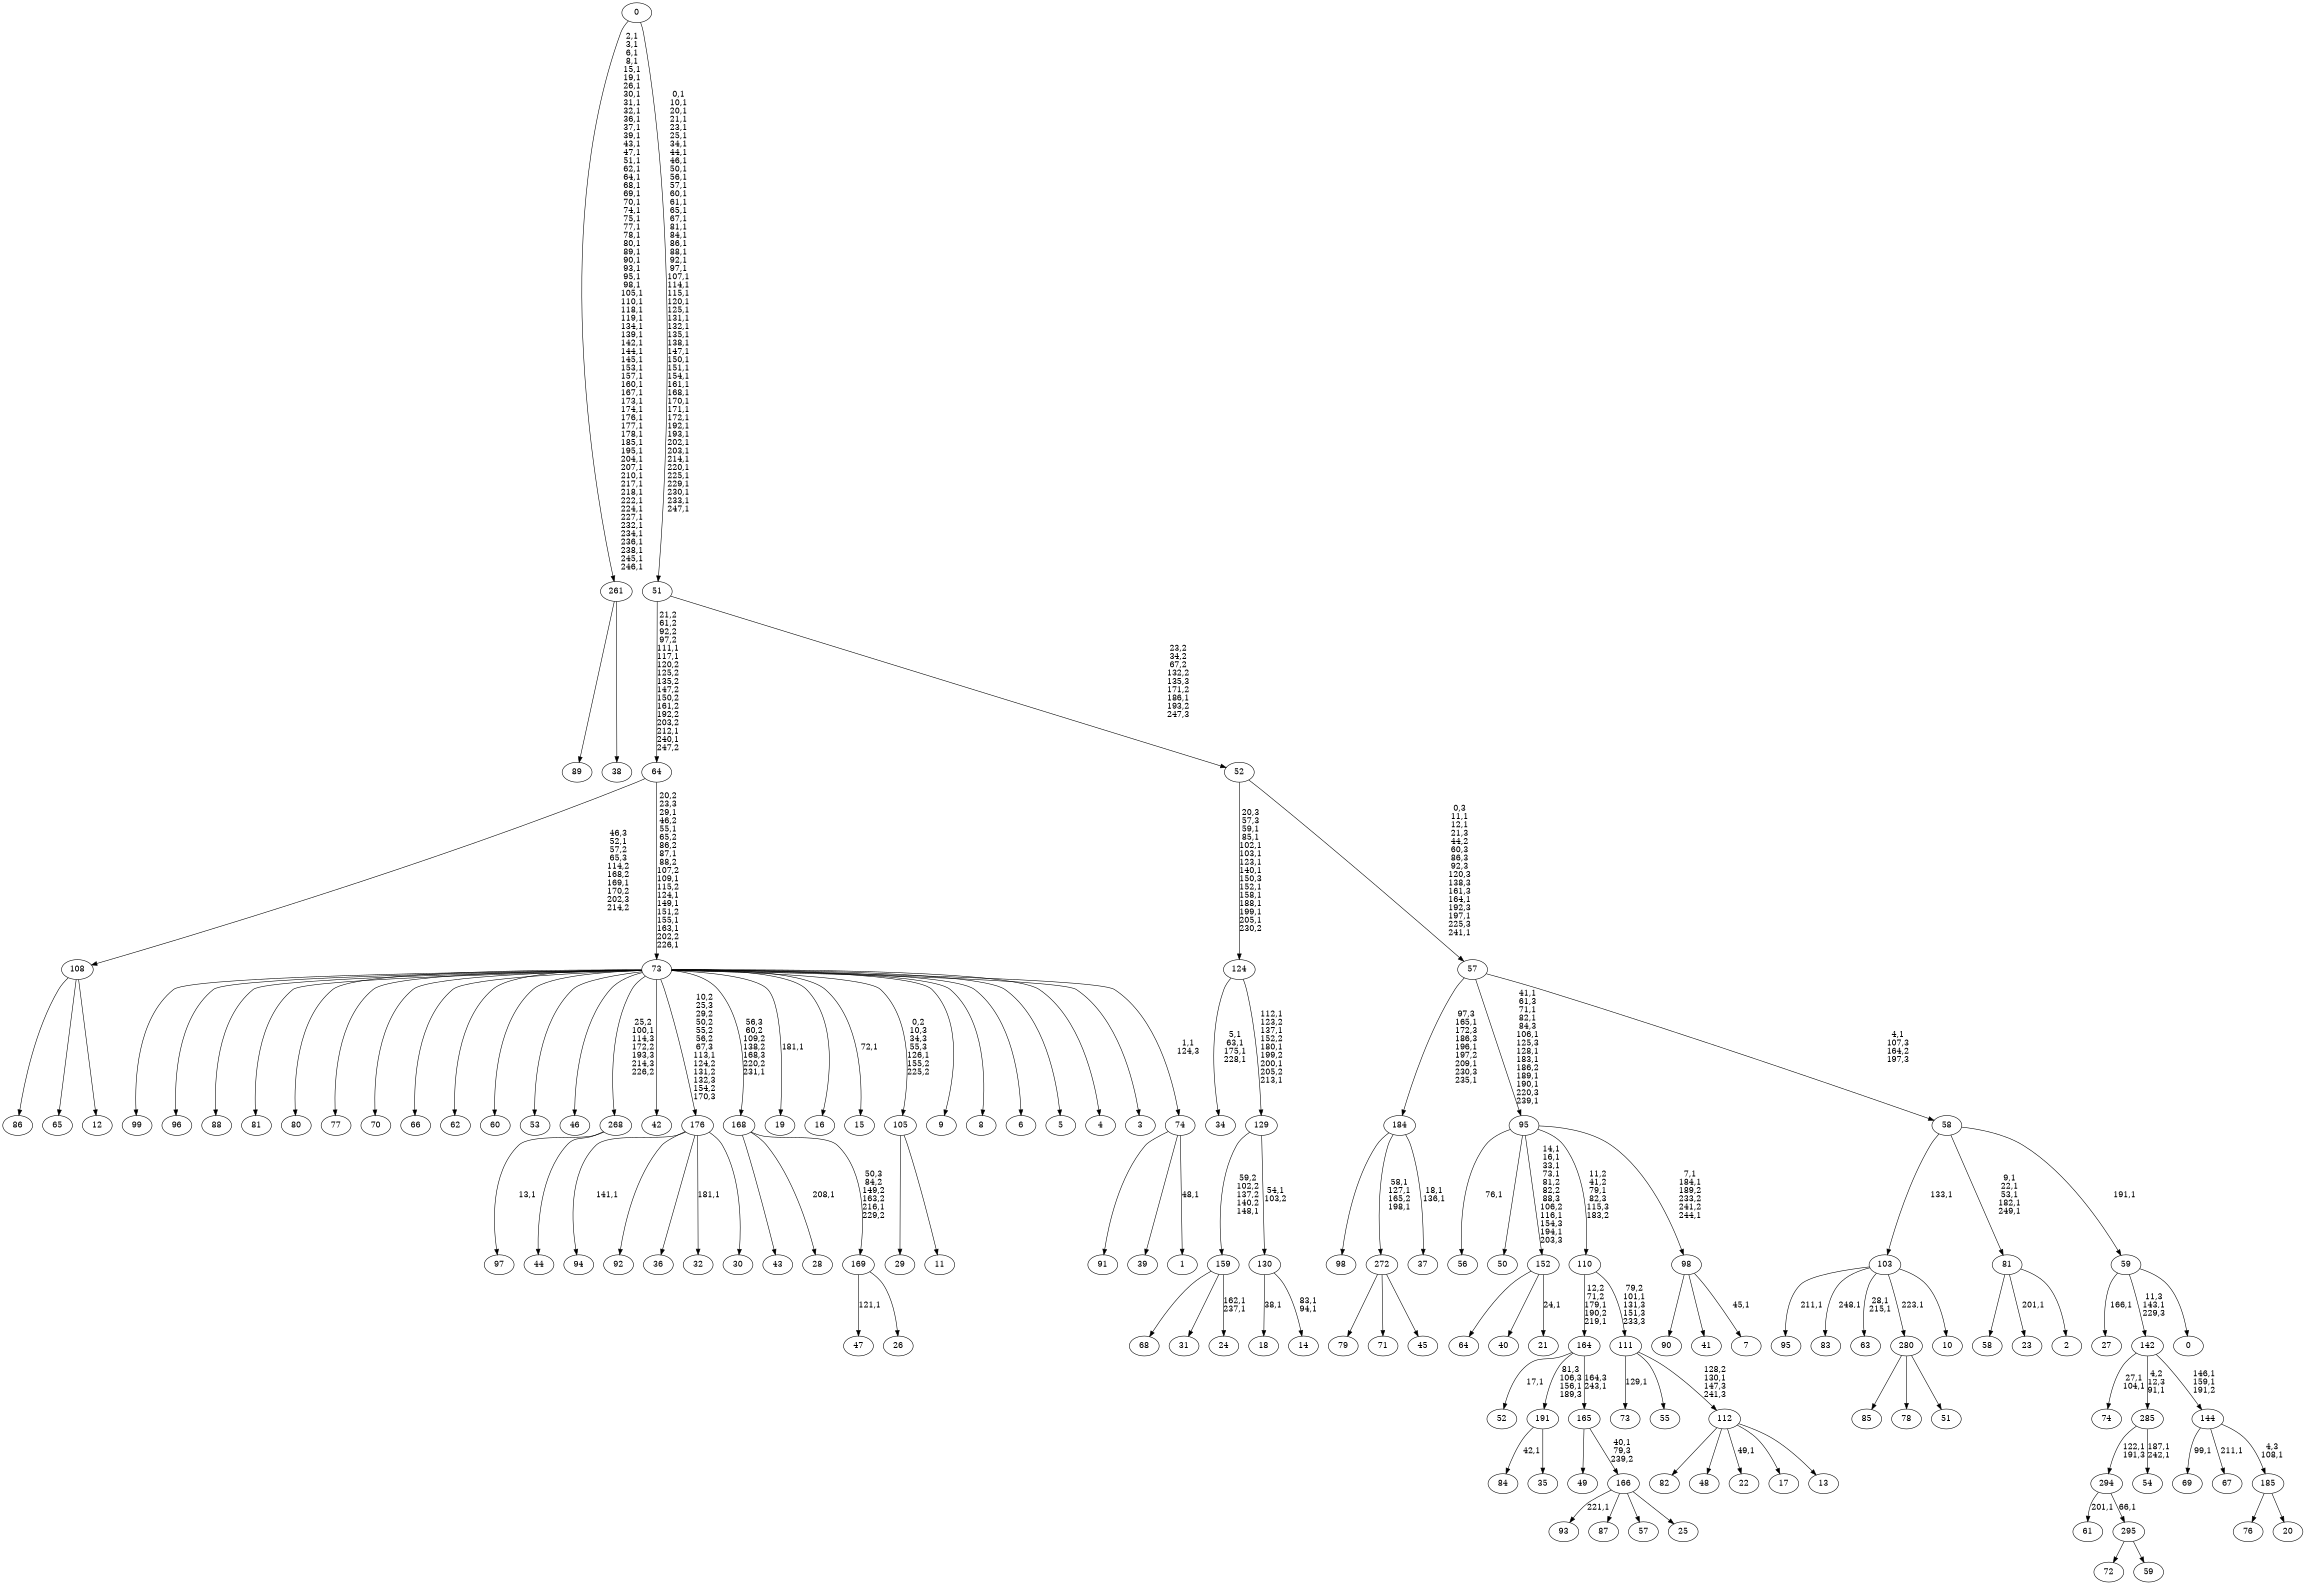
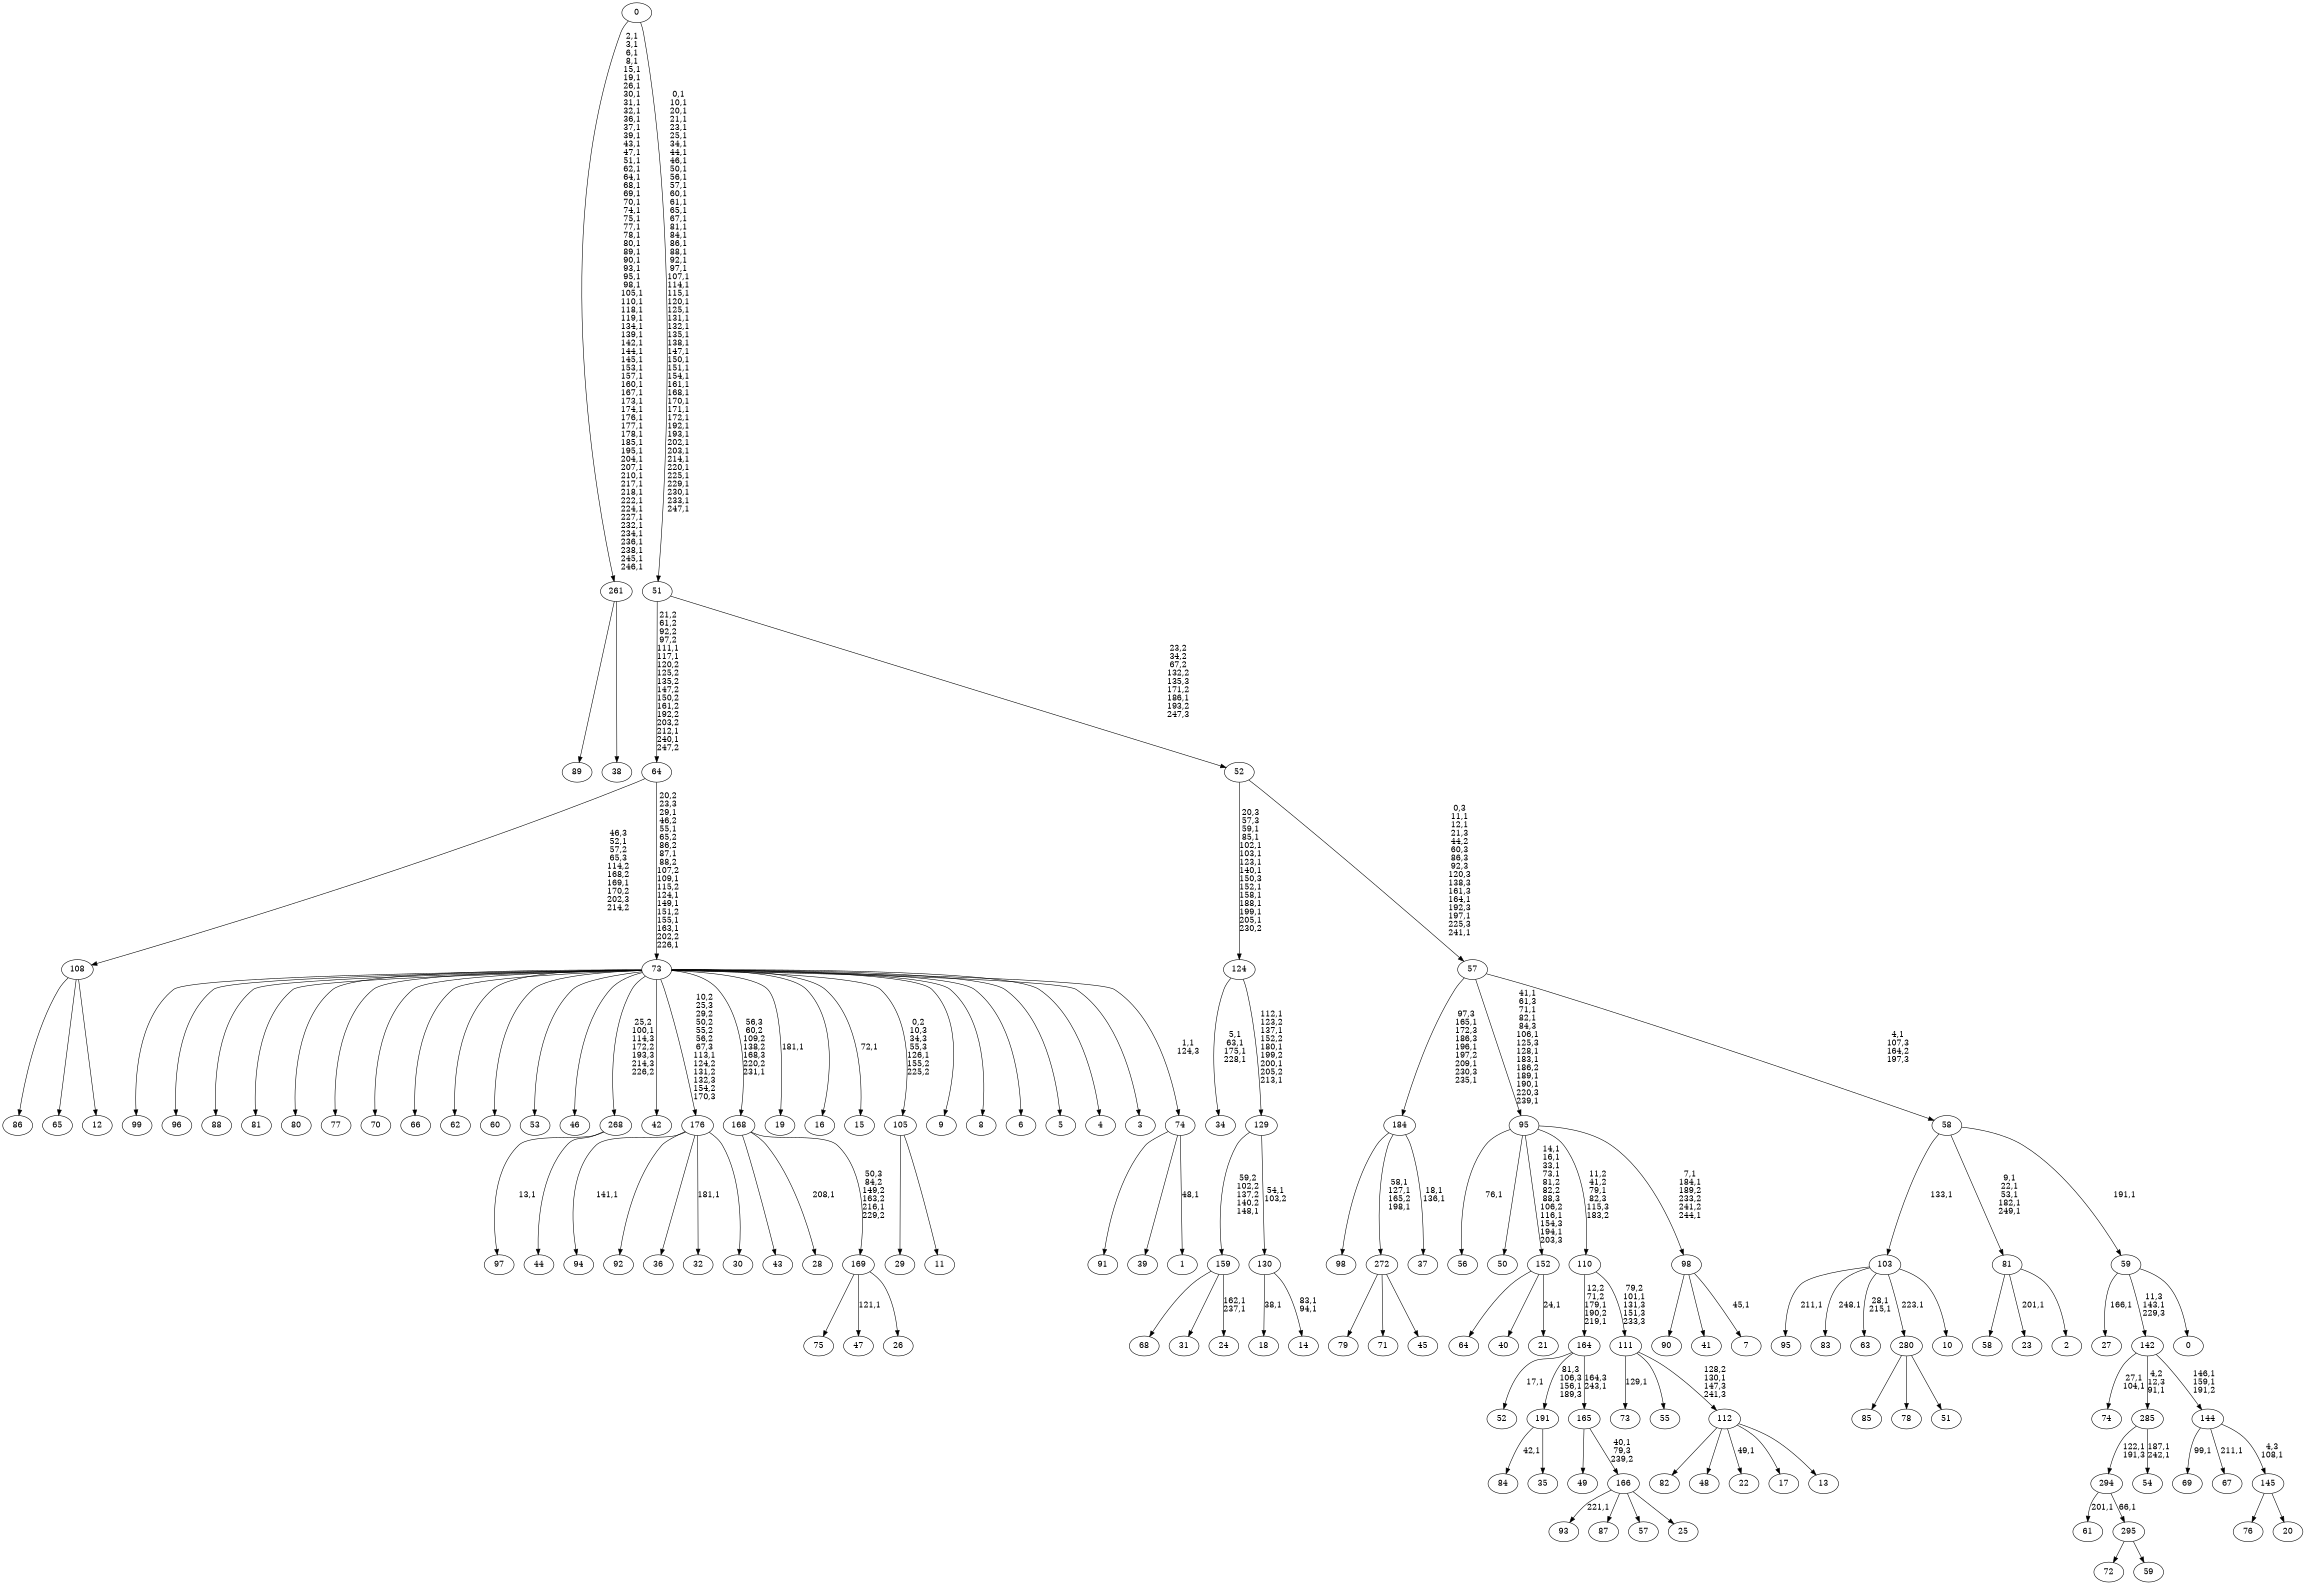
  digraph {
    n1 [label=99]
    n2 [label=98]
    n3 [label=97]
    n4 [label=96]
    n5 [label=95]
    n6 [label=94]
    n7 [label=93]
    n8 [label=92]
    n9 [label=91]
    n10 [label=90]
    n11 [label=89]
    n12 [label=88]
    n13 [label=87]
    n14 [label=86]
    n15 [label=85]
    n16 [label=84]
    n17 [label=83]
    n18 [label=82]
    n19 [label=81]
    n20 [label=80]
    n21 [label=79]
    n22 [label=78]
    n23 [label=77]
    n24 [label=76]
+   n25 [label=75]
    n26 [label=74]
    n27 [label=73]
    n28 [label=72]
    n29 [label=71]
    n30 [label=70]
    n31 [label=69]
    n32 [label=68]
    n33 [label=67]
    n34 [label=66]
    n35 [label=65]
    n36 [label=64]
    n37 [label=63]
    n38 [label=62]
    n39 [label=61]
    n40 [label=60]
    n41 [label=59]
    295
    294
    n44 [label=58]
    n45 [label=57]
    n46 [label=56]
    n47 [label=55]
    n48 [label=54]
    285
    n50 [label=53]
    n51 [label=52]
    n52 [label=51]
    280
    n54 [label=50]
    n55 [label=49]
    n56 [label=48]
    n57 [label=47]
    n58 [label=46]
    n59 [label=45]
    272
    n61 [label=44]
    268
    n63 [label=43]
    n64 [label=42]
    n65 [label=41]
    n66 [label=40]
    n67 [label=39]
    n68 [label=38]
    261
    n70 [label=37]
    n71 [label=36]
    n72 [label=35]
    191
    n74 [label=34]
    184
    n76 [label=32]
    n77 [label=31]
    n78 [label=30]
    176
    n80 [label=29]
    n81 [label=28]
    n82 [label=27]
    n83 [label=26]
    169
    168
    n86 [label=25]
    166
    165
    164
    n90 [label=24]
    159
    n92 [label=23]
    n93 [label=22]
    n94 [label=21]
    152
    n96 [label=20]
-   145 [label=185]
+   145
    144
    142
    n100 [label=19]
    n101 [label=18]
    n102 [label=17]
    n103 [label=16]
    n104 [label=15]
    n105 [label=14]
    130
    129
    124
    n109 [label=13]
    112
    111
    110
    n113 [label=12]
    108
    n115 [label=11]
    105
    n117 [label=10]
    103
    n119 [label=9]
    n120 [label=8]
    n121 [label=7]
    98
    95
    n124 [label=6]
    n125 [label=5]
    n126 [label=4]
    n127 [label=3]
    n128 [label=2]
    81
    n130 [label=1]
    74
    73
    64
    n134 [label=0]
    59
    58
    57
    52
    51
    0
    295 -> n28
    295 -> n41
    294 -> n39 [label="201,1"]
    294 -> 295 [label="66,1"]
    285 -> 294 [label="122,1\n191,3"]
    285 -> n48 [label="187,1\n242,1"]
    280 -> n15
    280 -> n22
    280 -> n52
    272 -> n21
    272 -> n29
    272 -> n59
    268 -> n3 [label="13,1"]
    268 -> n61
    261 -> n11
    261 -> n68
    191 -> n16 [label="42,1"]
    191 -> n72
    184 -> n2
    184 -> 272 [label="58,1\n127,1\n165,2\n198,1"]
    184 -> n70 [label="18,1\n136,1"]
    176 -> n6 [label="141,1"]
    176 -> n8
    176 -> n71
    176 -> n76 [label="181,1"]
    176 -> n78
+   169 -> n25
    169 -> n57 [label="121,1"]
    169 -> n83
    168 -> n63
    168 -> n81 [label="208,1"]
    168 -> 169 [label="50,3\n84,2\n149,2\n163,2\n216,1\n229,2"]
    166 -> n7 [label="221,1"]
    166 -> n13
    166 -> n45
    166 -> n86
    165 -> n55
    165 -> 166 [label="40,1\n79,3\n239,2"]
    164 -> n51 [label="17,1"]
    164 -> 191 [label="81,3\n106,3\n156,1\n189,3"]
    164 -> 165 [label="164,3\n243,1"]
    159 -> n32
    159 -> n77
    159 -> n90 [label="162,1\n237,1"]
    152 -> n36
    152 -> n66
    152 -> n94 [label="24,1"]
    145 -> n24
    145 -> n96
    144 -> n31 [label="99,1"]
    144 -> n33 [label="211,1"]
    144 -> 145 [label="4,3\n108,1"]
    142 -> n26 [label="27,1\n104,1"]
    142 -> 285 [label="4,2\n12,3\n91,1"]
    142 -> 144 [label="146,1\n159,1\n191,2"]
    130 -> n101 [label="38,1"]
    130 -> n105 [label="83,1\n94,1"]
    129 -> 159 [label="59,2\n102,2\n137,2\n140,2\n148,1"]
    129 -> 130 [label="54,1\n103,2"]
    124 -> n74 [label="5,1\n63,1\n175,1\n228,1"]
    124 -> 129 [label="112,1\n123,2\n137,1\n152,2\n180,1\n199,2\n200,1\n205,2\n213,1"]
    112 -> n18
    112 -> n56
    112 -> n93 [label="49,1"]
    112 -> n102
    112 -> n109
    111 -> n27 [label="129,1"]
    111 -> n47
    111 -> 112 [label="128,2\n130,1\n147,3\n241,3"]
    110 -> 164 [label="12,2\n71,2\n179,1\n190,2\n219,1"]
    110 -> 111 [label="79,2\n101,1\n131,3\n151,3\n233,3"]
    108 -> n14
    108 -> n35
    108 -> n113
    105 -> n80
    105 -> n115
    103 -> n5 [label="211,1"]
    103 -> n17 [label="248,1"]
    103 -> n37 [label="28,1\n215,1"]
    103 -> 280 [label="223,1"]
    103 -> n117
    98 -> n10
    98 -> n65
    98 -> n121 [label="45,1"]
    95 -> n46 [label="76,1"]
    95 -> n54
    95 -> 152 [label="14,1\n16,1\n33,1\n73,1\n81,2\n82,2\n88,3\n106,2\n116,1\n154,3\n194,1\n203,3"]
    95 -> 110 [label="11,2\n41,2\n79,1\n82,3\n115,3\n183,2"]
    95 -> 98 [label="7,1\n184,1\n189,2\n233,2\n241,2\n244,1"]
    81 -> n44
    81 -> n92 [label="201,1"]
    81 -> n128
    74 -> n9
    74 -> n67
    74 -> n130 [label="48,1"]
    73 -> n1
    73 -> n4
    73 -> n12
    73 -> n19
    73 -> n20
    73 -> n23
    73 -> n30
    73 -> n34
    73 -> n38
    73 -> n40
    73 -> n50
    73 -> n58
    73 -> 268 [label="25,2\n100,1\n114,3\n172,2\n193,3\n214,3\n226,2"]
    73 -> n64
    73 -> 176 [label="10,2\n25,3\n29,2\n50,2\n55,2\n56,2\n67,3\n113,1\n124,2\n131,2\n132,3\n154,2\n170,3"]
    73 -> 168 [label="56,3\n60,2\n109,2\n138,2\n168,3\n220,2\n231,1"]
    73 -> n100 [label="181,1"]
    73 -> n103
    73 -> n104 [label="72,1"]
    73 -> 105 [label="0,2\n10,3\n34,3\n55,3\n126,1\n155,2\n225,2"]
    73 -> n119
    73 -> n120
    73 -> n124
    73 -> n125
    73 -> n126
    73 -> n127
    73 -> 74 [label="1,1\n124,3"]
    64 -> 108 [label="46,3\n52,1\n57,2\n65,3\n114,2\n168,2\n169,1\n170,2\n202,3\n214,2"]
    64 -> 73 [label="20,2\n23,3\n29,1\n46,2\n55,1\n65,2\n86,2\n87,1\n88,2\n107,2\n109,1\n115,2\n124,1\n149,1\n151,2\n155,1\n163,1\n202,2\n226,1"]
    59 -> n82 [label="166,1"]
    59 -> 142 [label="11,3\n143,1\n229,3"]
    59 -> n134
    58 -> 103 [label="133,1"]
    58 -> 81 [label="9,1\n22,1\n53,1\n182,1\n249,1"]
    58 -> 59 [label="191,1"]
    57 -> 184 [label="97,3\n165,1\n172,3\n186,3\n196,1\n197,2\n209,1\n230,3\n235,1"]
    57 -> 95 [label="41,1\n61,3\n71,1\n82,1\n84,3\n106,1\n125,3\n128,1\n183,1\n186,2\n189,1\n190,1\n220,3\n239,1"]
    57 -> 58 [label="4,1\n107,3\n164,2\n197,3"]
    52 -> 124 [label="20,3\n57,3\n59,1\n85,1\n102,1\n103,1\n123,1\n140,1\n150,3\n152,1\n158,1\n188,1\n199,1\n205,1\n230,2"]
    52 -> 57 [label="0,3\n11,1\n12,1\n21,3\n44,2\n60,3\n86,3\n92,3\n120,3\n138,3\n161,3\n164,1\n192,3\n197,1\n225,3\n241,1"]
    51 -> 64 [label="21,2\n61,2\n92,2\n97,2\n111,1\n117,1\n120,2\n125,2\n135,2\n147,2\n150,2\n161,2\n192,2\n203,2\n212,1\n240,1\n247,2"]
    51 -> 52 [label="23,2\n34,2\n67,2\n132,2\n135,3\n171,2\n186,1\n193,2\n247,3"]
    0 -> 261 [label="2,1\n3,1\n6,1\n8,1\n15,1\n19,1\n26,1\n30,1\n31,1\n32,1\n36,1\n37,1\n39,1\n43,1\n47,1\n51,1\n62,1\n64,1\n68,1\n69,1\n70,1\n74,1\n75,1\n77,1\n78,1\n80,1\n89,1\n90,1\n93,1\n95,1\n98,1\n105,1\n110,1\n118,1\n119,1\n134,1\n139,1\n142,1\n144,1\n145,1\n153,1\n157,1\n160,1\n167,1\n173,1\n174,1\n176,1\n177,1\n178,1\n185,1\n195,1\n204,1\n207,1\n210,1\n217,1\n218,1\n222,1\n224,1\n227,1\n232,1\n234,1\n236,1\n238,1\n245,1\n246,1"]
    0 -> 51 [label="0,1\n10,1\n20,1\n21,1\n23,1\n25,1\n34,1\n44,1\n46,1\n50,1\n56,1\n57,1\n60,1\n61,1\n65,1\n67,1\n81,1\n84,1\n86,1\n88,1\n92,1\n97,1\n107,1\n114,1\n115,1\n120,1\n125,1\n131,1\n132,1\n135,1\n138,1\n147,1\n150,1\n151,1\n154,1\n161,1\n168,1\n170,1\n171,1\n172,1\n192,1\n193,1\n202,1\n203,1\n214,1\n220,1\n225,1\n229,1\n230,1\n233,1\n247,1"]
  }
